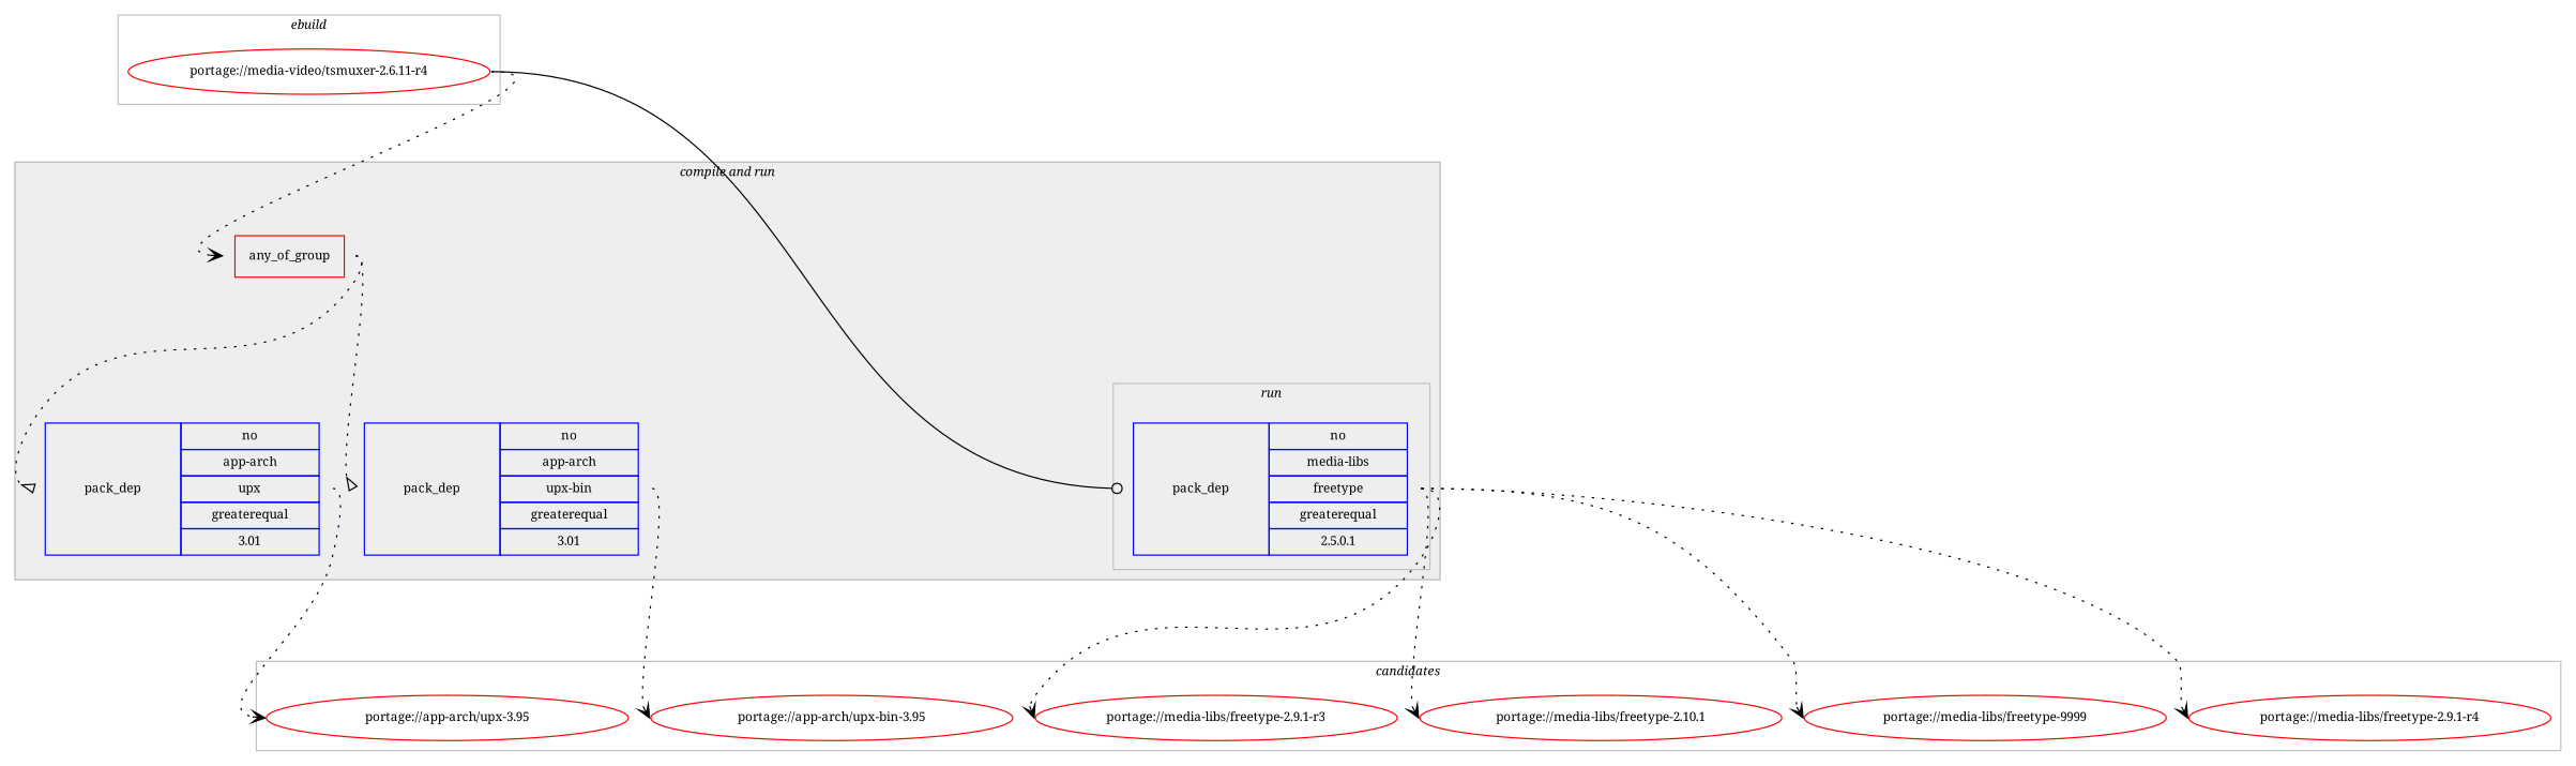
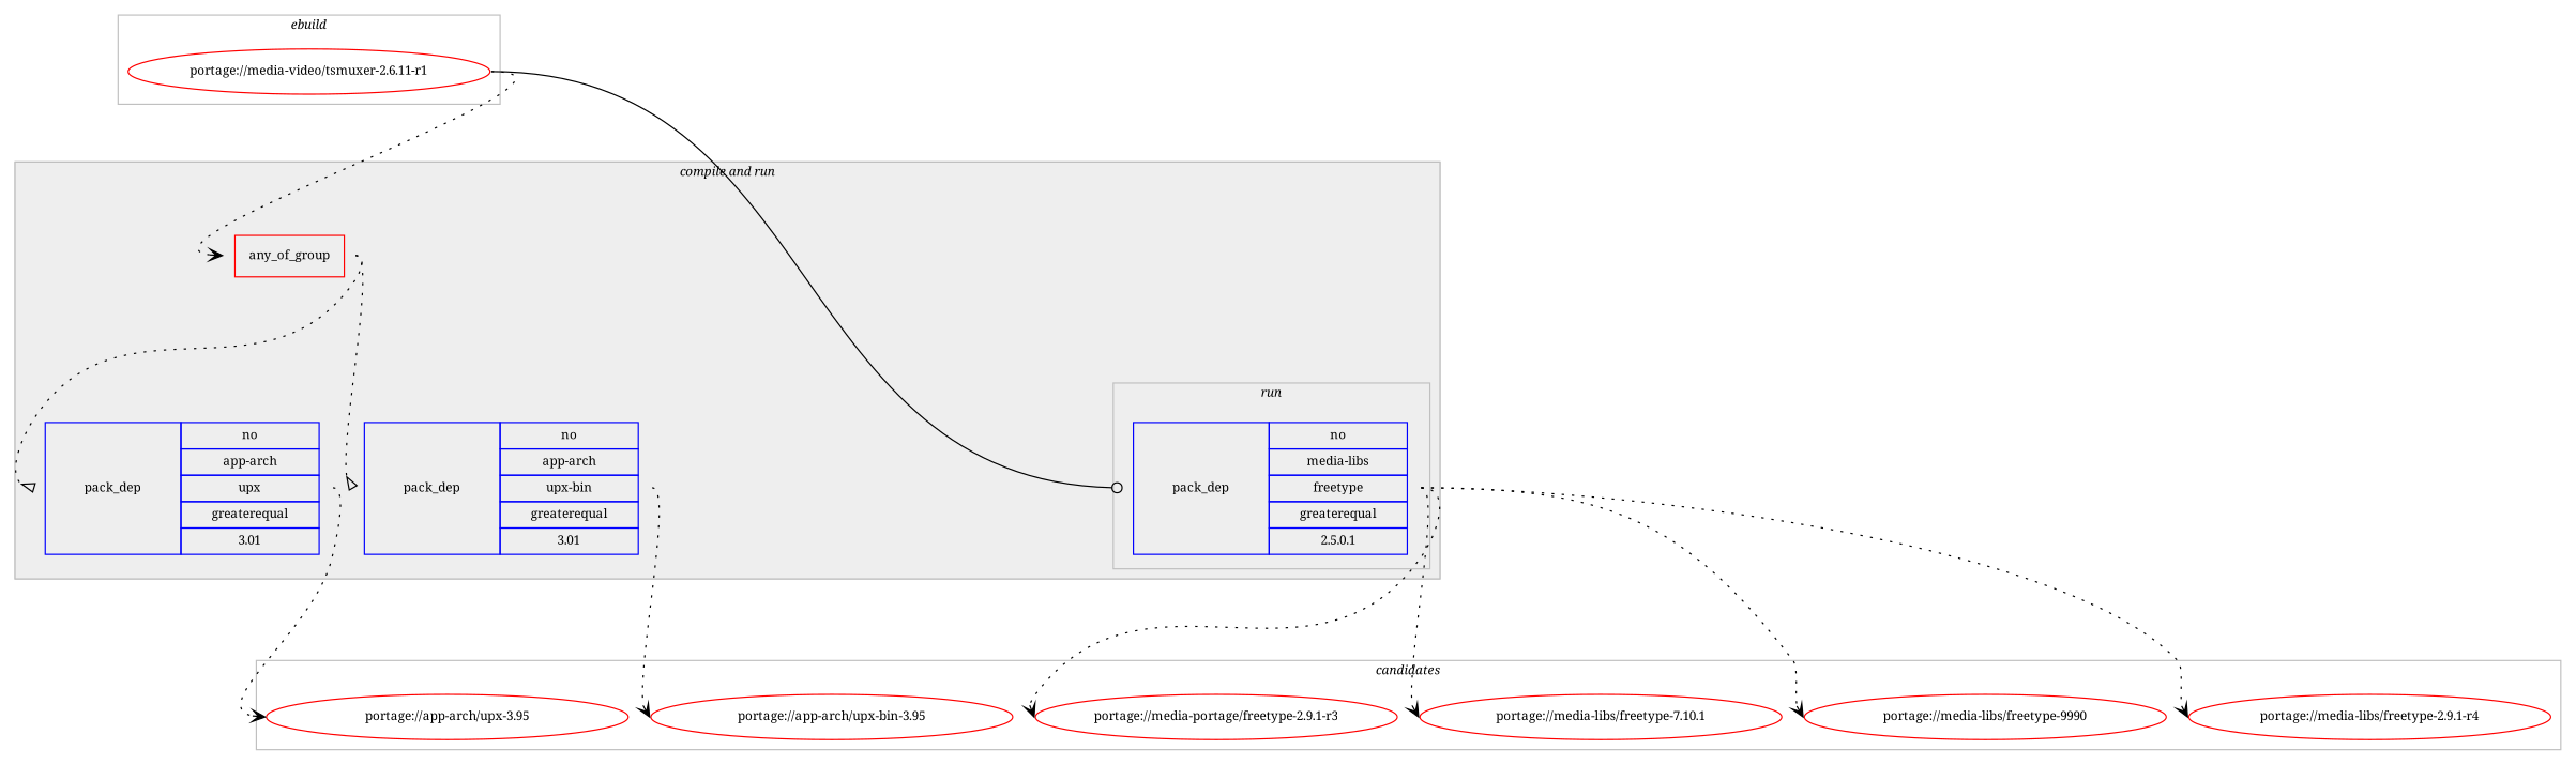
  digraph {
    compound=true
    concentrate=true
    fontname="Noto Serif"
    fontsize=10
    newrank=true
    rankdir=TB
    ranksep=1.5
    node [color=red fontname="Noto Serif" fontsize=10]
    edge [arrowhead=vee fontname="Noto Serif" headport=w style=dotted tailport=e weight=100]
-   n1 [label="portage://media-video/tsmuxer-2.6.11-r4" width=4]
+   n1 [label="portage://media-video/tsmuxer-2.6.11-r1" width=4]
    n2 [color=blue label=<<TABLE BORDER="0" CELLBORDER="1" CELLSPACING="0" CELLPADDING="4" WIDTH="220"><TR><TD ROWSPAN="6" CELLPADDING="30">pack_dep</TD></TR><TR><TD WIDTH="110">no</TD></TR><TR><TD>app-arch</TD></TR><TR><TD>upx</TD></TR><TR><TD>greaterequal</TD></TR><TR><TD>3.01</TD></TR></TABLE>> shape=none]
    n3 [color=blue label=<<TABLE BORDER="0" CELLBORDER="1" CELLSPACING="0" CELLPADDING="4" WIDTH="220"><TR><TD ROWSPAN="6" CELLPADDING="30">pack_dep</TD></TR><TR><TD WIDTH="110">no</TD></TR><TR><TD>app-arch</TD></TR><TR><TD>upx-bin</TD></TR><TR><TD>greaterequal</TD></TR><TR><TD>3.01</TD></TR></TABLE>> shape=none]
    n4 [label=<<TABLE BORDER="0" CELLBORDER="1" CELLSPACING="0" CELLPADDING="4"><TR><TD CELLPADDING="10">any_of_group</TD></TR></TABLE>> shape=none]
    n5 [color=blue label=<<TABLE BORDER="0" CELLBORDER="1" CELLSPACING="0" CELLPADDING="4" WIDTH="220"><TR><TD ROWSPAN="6" CELLPADDING="30">pack_dep</TD></TR><TR><TD WIDTH="110">no</TD></TR><TR><TD>media-libs</TD></TR><TR><TD>freetype</TD></TR><TR><TD>greaterequal</TD></TR><TR><TD>2.5.0.1</TD></TR></TABLE>> shape=none]
    n6 [label="portage://app-arch/upx-bin-3.95" width=4]
    n7 [label="portage://app-arch/upx-3.95" width=4]
-   n8 [label="portage://media-libs/freetype-2.10.1" width=4]
-   n9 [label="portage://media-libs/freetype-2.9.1-r3" width=4]
+   n8 [label="portage://media-libs/freetype-7.10.1" width=4]
+   n9 [label="portage://media-portage/freetype-2.9.1-r3" width=4]
    n10 [label="portage://media-libs/freetype-2.9.1-r4" width=4]
-   n11 [label="portage://media-libs/freetype-9999" width=4]
+   n11 [label="portage://media-libs/freetype-9990" width=4]
    subgraph cluster_1 {
      color=gray
      label=<<i>ebuild</i>>
      rank=same
      n1
    }
    subgraph cluster_2 {
      color=gray
      label=<<i>dependencies</i>>
      subgraph cluster_3 {
        color=gray
        fillcolor="#eeeeee"
        label=<<i>compile</i>>
        style=filled
        subgraph sub_4 {
          color=gray
          fillcolor="#eeeeee"
          label=<<i>compile</i>>
          style=filled
          n4
          subgraph sub_5 {
            color=gray
            fillcolor="#eeeeee"
            label=<<i>compile</i>>
            style=filled
            n2
          }
          subgraph sub_6 {
            color=gray
            fillcolor="#eeeeee"
            label=<<i>compile</i>>
            style=filled
            n3
          }
        }
      }
      subgraph cluster_7 {
        color=gray
        fillcolor="#eeeeee"
        label=<<i>compile and run</i>>
        style=filled
      }
      subgraph cluster_8 {
        color=gray
        fillcolor="#eeeeee"
        label=<<i>run</i>>
        style=filled
        subgraph sub_9 {
          color=gray
          fillcolor="#eeeeee"
          label=<<i>run</i>>
          style=filled
          n5
        }
      }
    }
    subgraph cluster_10 {
      color=gray
      label=<<i>candidates</i>>
      rank=same
      subgraph sub_11 {
        color=black
        label=<<i>candidates</i>>
        nodesep=1
        rank=same
        n6
      }
      subgraph sub_12 {
        color=black
        label=<<i>candidates</i>>
        nodesep=1
        rank=same
        n7
      }
      subgraph sub_13 {
        color=black
        label=<<i>candidates</i>>
        nodesep=1
        rank=same
        n8
        n9
        n10
        n11
      }
    }
    n1 -> n4 [weight=20]
    n1 -> n5 [arrowhead=odot style=solid weight=20]
    n2 -> n7
    n3 -> n6
    n4 -> n2 [arrowhead=oinv weight=20]
    n4 -> n3 [arrowhead=oinv weight=20]
    n5 -> n8
    n5 -> n9
    n5 -> n10
    n5 -> n11
  }
